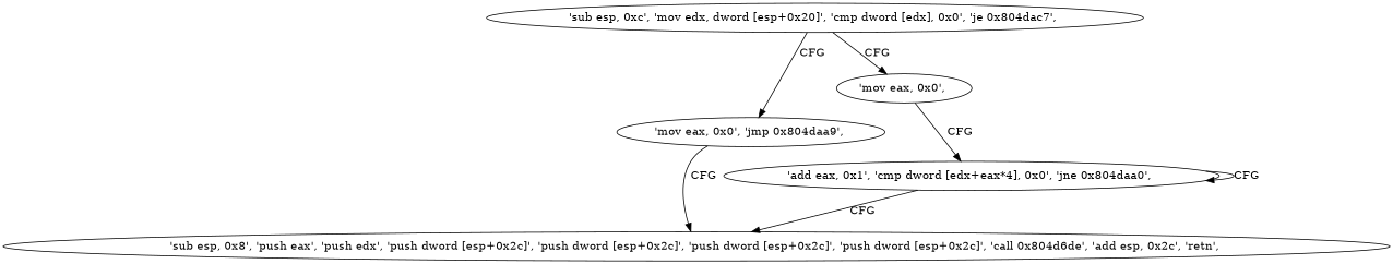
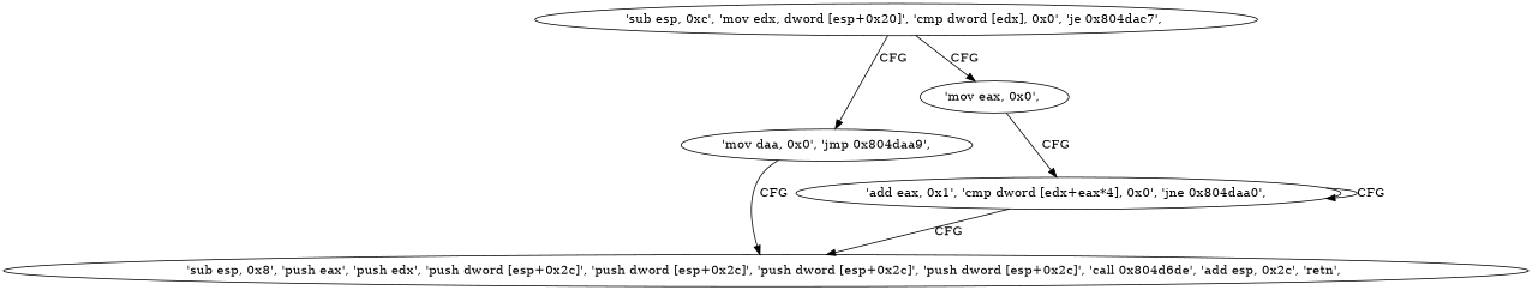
  digraph {
    n1 [label="'sub esp, 0xc', 'mov edx, dword [esp+0x20]', 'cmp dword [edx], 0x0', 'je 0x804dac7', "]
-   n2 [label="'mov eax, 0x0', 'jmp 0x804daa9', "]
+   n2 [label="'mov daa, 0x0', 'jmp 0x804daa9',"]
    n3 [label="'mov eax, 0x0', "]
    n4 [label="'sub esp, 0x8', 'push eax', 'push edx', 'push dword [esp+0x2c]', 'push dword [esp+0x2c]', 'push dword [esp+0x2c]', 'push dword [esp+0x2c]', 'call 0x804d6de', 'add esp, 0x2c', 'retn', "]
    n5 [label="'add eax, 0x1', 'cmp dword [edx+eax*4], 0x0', 'jne 0x804daa0', "]
    n1 -> n2 [label=CFG]
    n1 -> n3 [label=CFG]
    n2 -> n4 [label=CFG]
    n3 -> n5 [label=CFG]
    n5 -> n4 [label=CFG]
    n5 -> n5 [label=CFG]
  }
